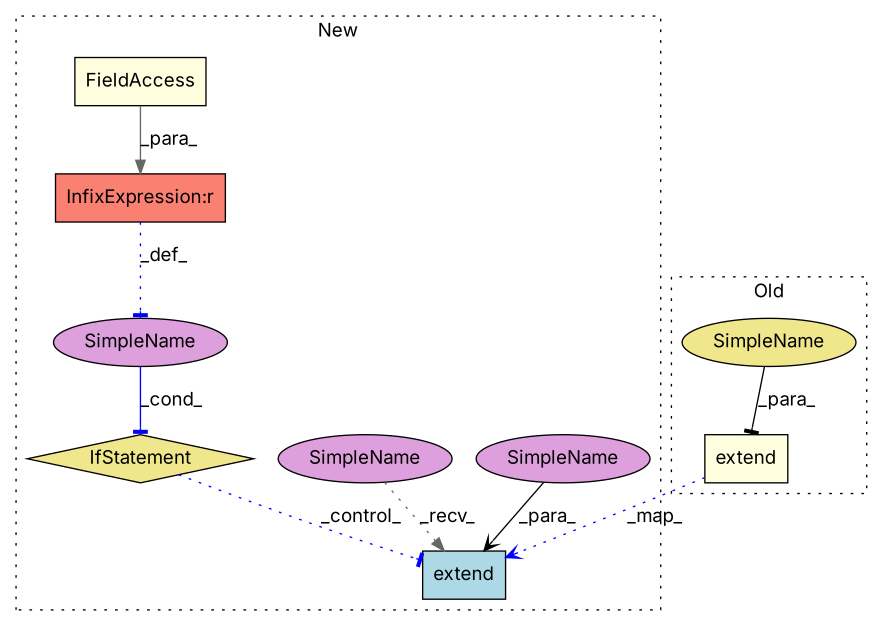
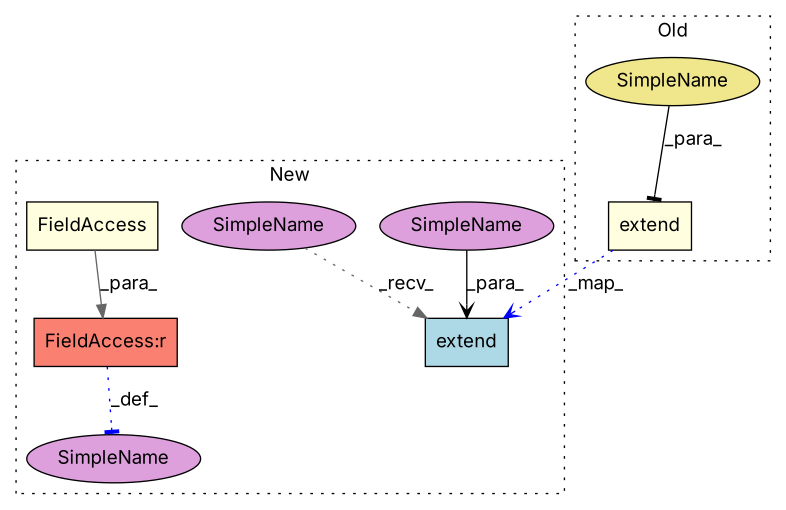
  digraph {
    fontname=Inter
    node [a=42 fillcolor=plum fontname=Inter shape=box style=filled]
    edge [arrowhead=tee color=blue fontname=Inter style=dotted]
    n1 [a=32 fillcolor=lightyellow l="7,1" label=extend s="15008,15046"]
    n2 [fillcolor=khaki label=SimpleName shape=ellipse]
    n3 [a=32 fillcolor=lightblue l="7,1" label=extend s="15813,15851"]
    n4 [label=SimpleName shape=ellipse]
    n5 [label=SimpleName shape=ellipse]
-   n6 [a=25 fillcolor=khaki l="4,2" label=IfStatement s="15521,15573" shape=diamond]
    n7 [l=5 label=SimpleName s=15604 shape=ellipse]
-   n8 [a=27 fillcolor=salmon l=4 label="InfixExpression:r" s=15537]
+   n8 [a=27 fillcolor=salmon l=4 label="FieldAccess:r" s=15537]
    n9 [a=22 fillcolor=lightyellow l=11 label=FieldAccess s=15526]
    subgraph cluster_1 {
      label=Old
      style=dotted
      n1
      n2
    }
    subgraph cluster_2 {
      label=New
      style=dotted
      n3
      n4
      n5
-     n6
      n7
      n8
      n9
    }
    n1 -> n3 [arrowhead=vee label=_map_]
    n2 -> n1 [color=black label=_para_ style=solid]
    n4 -> n3 [arrowhead=vee color=black label=_para_ style=solid]
-   n5 -> n6 [label=_cond_ style=solid]
-   n6 -> n3 [label=_control_]
    n7 -> n3 [arrowhead=normal color=gray40 label=_recv_]
    n8 -> n5 [label=_def_]
    n9 -> n8 [arrowhead=normal color=gray40 label=_para_ style=solid]
  }
